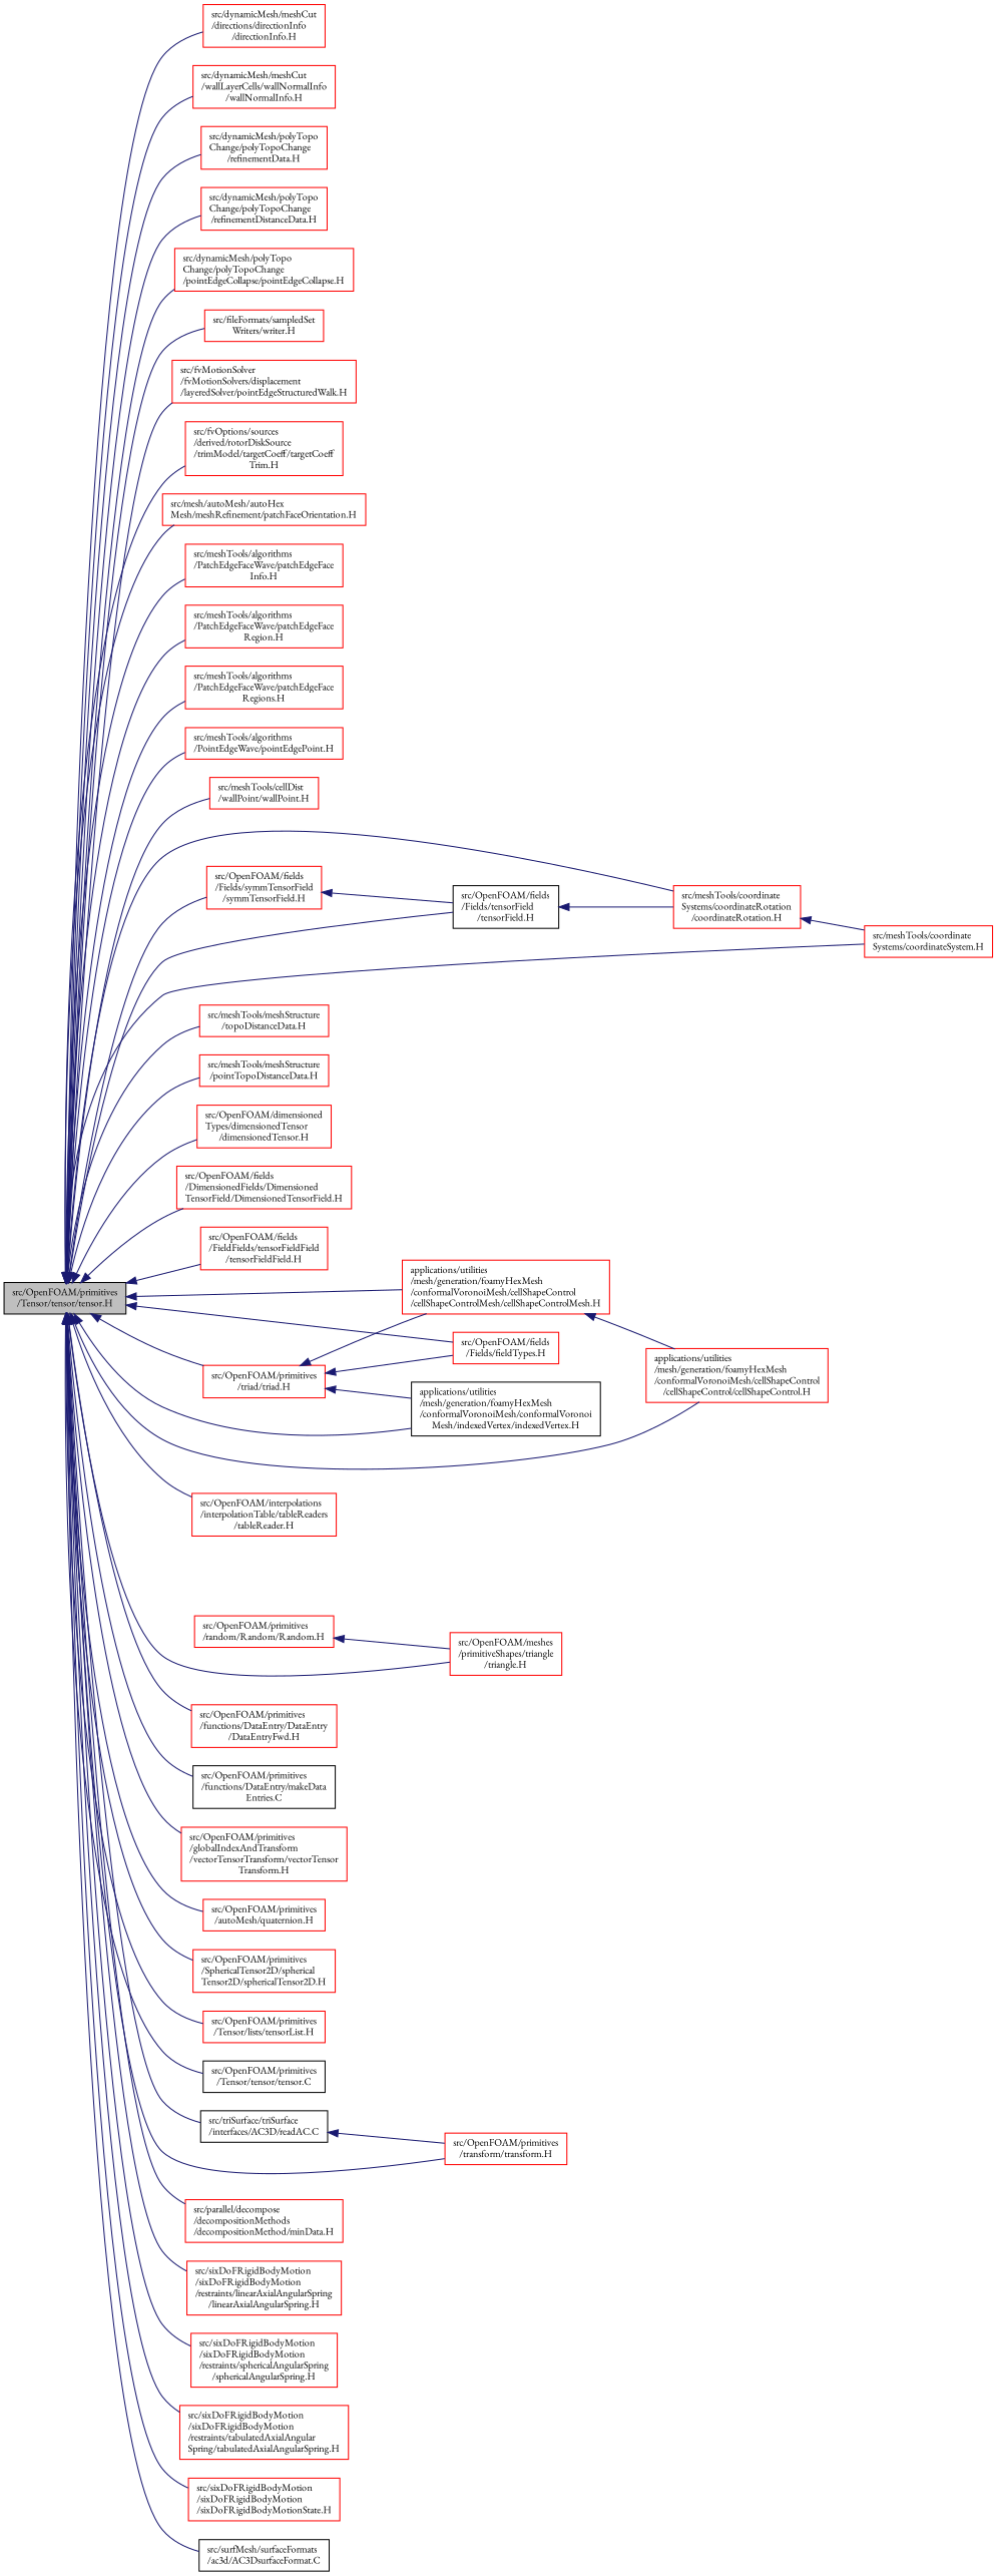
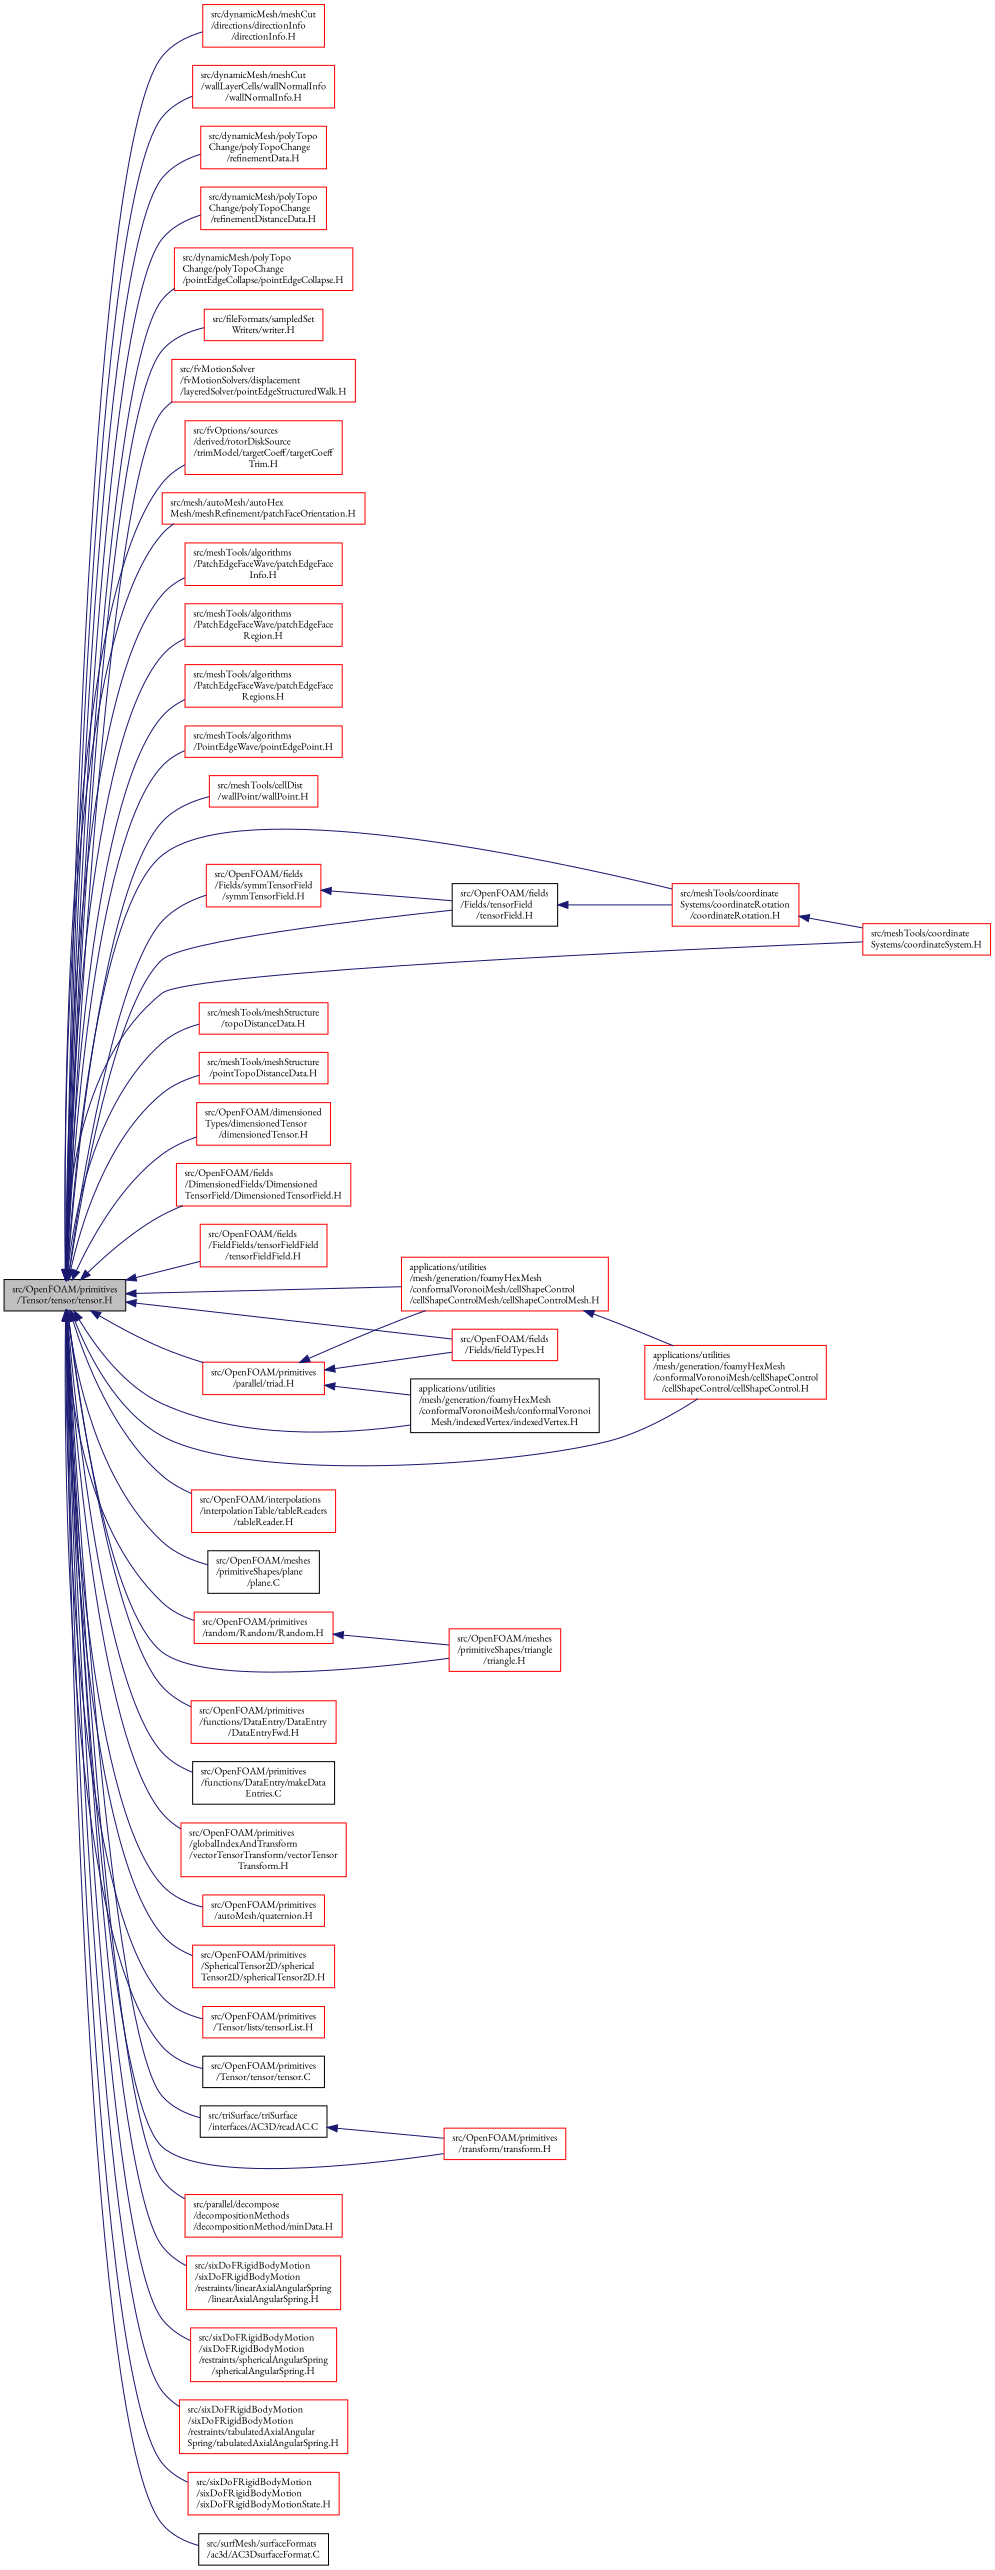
  digraph {
    fontname="EB Garamond"
    rankdir=LR
    node [color=red fontname="EB Garamond" fontsize=10 shape=record]
    edge [color=midnightblue dir=back fontname="EB Garamond" fontsize=10 labelfontname=FreeSans labelfontsize=10 style=solid]
    n1 [color=black fillcolor=grey75 fontcolor=black height=0.2 label="src/OpenFOAM/primitives\l/Tensor/tensor/tensor.H" style=filled width=0.4]
    n2 [height=0.2 label="src/dynamicMesh/meshCut\l/directions/directionInfo\l/directionInfo.H" width=0.4]
    n3 [height=0.2 label="src/dynamicMesh/meshCut\l/wallLayerCells/wallNormalInfo\l/wallNormalInfo.H" width=0.4]
    n4 [height=0.2 label="src/dynamicMesh/polyTopo\lChange/polyTopoChange\l/refinementData.H" width=0.4]
    n5 [height=0.2 label="src/dynamicMesh/polyTopo\lChange/polyTopoChange\l/refinementDistanceData.H" width=0.4]
    n6 [height=0.2 label="src/dynamicMesh/polyTopo\lChange/polyTopoChange\l/pointEdgeCollapse/pointEdgeCollapse.H" width=0.4]
    n7 [height=0.2 label="src/fileFormats/sampledSet\lWriters/writer.H" width=0.4]
    n8 [height=0.2 label="src/fvMotionSolver\l/fvMotionSolvers/displacement\l/layeredSolver/pointEdgeStructuredWalk.H" width=0.4]
    n9 [height=0.2 label="src/fvOptions/sources\l/derived/rotorDiskSource\l/trimModel/targetCoeff/targetCoeff\lTrim.H" width=0.4]
    n10 [height=0.2 label="src/mesh/autoMesh/autoHex\lMesh/meshRefinement/patchFaceOrientation.H" width=0.4]
    n11 [height=0.2 label="src/meshTools/algorithms\l/PatchEdgeFaceWave/patchEdgeFace\lInfo.H" width=0.4]
    n12 [height=0.2 label="src/meshTools/algorithms\l/PatchEdgeFaceWave/patchEdgeFace\lRegion.H" width=0.4]
    n13 [height=0.2 label="src/meshTools/algorithms\l/PatchEdgeFaceWave/patchEdgeFace\lRegions.H" width=0.4]
    n14 [height=0.2 label="src/meshTools/algorithms\l/PointEdgeWave/pointEdgePoint.H" width=0.4]
    n15 [height=0.2 label="src/meshTools/cellDist\l/wallPoint/wallPoint.H" width=0.4]
    n16 [height=0.2 label="src/meshTools/coordinate\lSystems/coordinateSystem.H" width=0.4]
    n17 [height=0.2 label="src/meshTools/coordinate\lSystems/coordinateRotation\l/coordinateRotation.H" width=0.4]
    n18 [height=0.2 label="src/meshTools/meshStructure\l/topoDistanceData.H" width=0.4]
    n19 [height=0.2 label="src/meshTools/meshStructure\l/pointTopoDistanceData.H" width=0.4]
    n20 [height=0.2 label="src/OpenFOAM/dimensioned\lTypes/dimensionedTensor\l/dimensionedTensor.H" width=0.4]
    n21 [height=0.2 label="src/OpenFOAM/fields\l/DimensionedFields/Dimensioned\lTensorField/DimensionedTensorField.H" width=0.4]
    n22 [height=0.2 label="src/OpenFOAM/fields\l/FieldFields/tensorFieldField\l/tensorFieldField.H" width=0.4]
    n23 [height=0.2 label="src/OpenFOAM/fields\l/Fields/fieldTypes.H" width=0.4]
    n24 [height=0.2 label="src/OpenFOAM/fields\l/Fields/symmTensorField\l/symmTensorField.H" width=0.4]
    n25 [color=black height=0.2 label="src/OpenFOAM/fields\l/Fields/tensorField\l/tensorField.H" width=0.4]
    n26 [height=0.2 label="src/OpenFOAM/interpolations\l/interpolationTable/tableReaders\l/tableReader.H" width=0.4]
+   n27 [color=black height=0.2 label="src/OpenFOAM/meshes\l/primitiveShapes/plane\l/plane.C" width=0.4]
    n28 [height=0.2 label="src/OpenFOAM/meshes\l/primitiveShapes/triangle\l/triangle.H" width=0.4]
    n29 [height=0.2 label="src/OpenFOAM/primitives\l/functions/DataEntry/DataEntry\l/DataEntryFwd.H" width=0.4]
    n30 [color=black height=0.2 label="src/OpenFOAM/primitives\l/functions/DataEntry/makeData\lEntries.C" width=0.4]
    n31 [height=0.2 label="src/OpenFOAM/primitives\l/globalIndexAndTransform\l/vectorTensorTransform/vectorTensor\lTransform.H" width=0.4]
    n32 [height=0.2 label="src/OpenFOAM/primitives\l/autoMesh/quaternion.H" width=0.4]
    n33 [height=0.2 label="src/OpenFOAM/primitives\l/random/Random/Random.H" width=0.4]
    n34 [height=0.2 label="src/OpenFOAM/primitives\l/SphericalTensor2D/spherical\lTensor2D/sphericalTensor2D.H" width=0.4]
    n35 [height=0.2 label="src/OpenFOAM/primitives\l/Tensor/lists/tensorList.H" width=0.4]
    n36 [color=black height=0.2 label="src/OpenFOAM/primitives\l/Tensor/tensor/tensor.C" width=0.4]
    n37 [height=0.2 label="src/OpenFOAM/primitives\l/transform/transform.H" width=0.4]
    n38 [color=black height=0.2 label="src/triSurface/triSurface\l/interfaces/AC3D/readAC.C" width=0.4]
-   n39 [height=0.2 label="src/OpenFOAM/primitives\l/triad/triad.H" width=0.4]
+   n39 [height=0.2 label="src/OpenFOAM/primitives\l/parallel/triad.H" width=0.4]
    n40 [height=0.2 label="applications/utilities\l/mesh/generation/foamyHexMesh\l/conformalVoronoiMesh/cellShapeControl\l/cellShapeControlMesh/cellShapeControlMesh.H" width=0.4]
    n41 [height=0.2 label="applications/utilities\l/mesh/generation/foamyHexMesh\l/conformalVoronoiMesh/cellShapeControl\l/cellShapeControl/cellShapeControl.H" width=0.4]
    n42 [color=black height=0.2 label="applications/utilities\l/mesh/generation/foamyHexMesh\l/conformalVoronoiMesh/conformalVoronoi\lMesh/indexedVertex/indexedVertex.H" width=0.4]
    n43 [height=0.2 label="src/parallel/decompose\l/decompositionMethods\l/decompositionMethod/minData.H" width=0.4]
    n44 [height=0.2 label="src/sixDoFRigidBodyMotion\l/sixDoFRigidBodyMotion\l/restraints/linearAxialAngularSpring\l/linearAxialAngularSpring.H" width=0.4]
    n45 [height=0.2 label="src/sixDoFRigidBodyMotion\l/sixDoFRigidBodyMotion\l/restraints/sphericalAngularSpring\l/sphericalAngularSpring.H" width=0.4]
    n46 [height=0.2 label="src/sixDoFRigidBodyMotion\l/sixDoFRigidBodyMotion\l/restraints/tabulatedAxialAngular\lSpring/tabulatedAxialAngularSpring.H" width=0.4]
    n47 [height=0.2 label="src/sixDoFRigidBodyMotion\l/sixDoFRigidBodyMotion\l/sixDoFRigidBodyMotionState.H" width=0.4]
    n48 [color=black height=0.2 label="src/surfMesh/surfaceFormats\l/ac3d/AC3DsurfaceFormat.C" width=0.4]
    n1 -> n2
    n1 -> n3
    n1 -> n4
    n1 -> n5
    n1 -> n6
    n1 -> n7
    n1 -> n8
    n1 -> n9
    n1 -> n10
    n1 -> n11
    n1 -> n12
    n1 -> n13
    n1 -> n14
    n1 -> n15
    n1 -> n16
    n1 -> n17
    n1 -> n18
    n1 -> n19
    n1 -> n20
    n1 -> n21
    n1 -> n22
    n1 -> n23
    n1 -> n24
    n1 -> n25
    n1 -> n26
+   n1 -> n27
    n1 -> n28
    n1 -> n29
    n1 -> n30
    n1 -> n31
    n1 -> n32
+   n1 -> n33
    n1 -> n34
    n1 -> n35
    n1 -> n36
    n1 -> n37
    n1 -> n38
    n1 -> n39
    n1 -> n40
    n1 -> n41
    n1 -> n42
    n1 -> n43
    n1 -> n44
    n1 -> n45
    n1 -> n46
    n1 -> n47
    n1 -> n48
    n17 -> n16
    n24 -> n25
    n25 -> n17
    n33 -> n28
    n38 -> n37
    n39 -> n23
    n39 -> n40
    n39 -> n42
    n40 -> n41
  }
